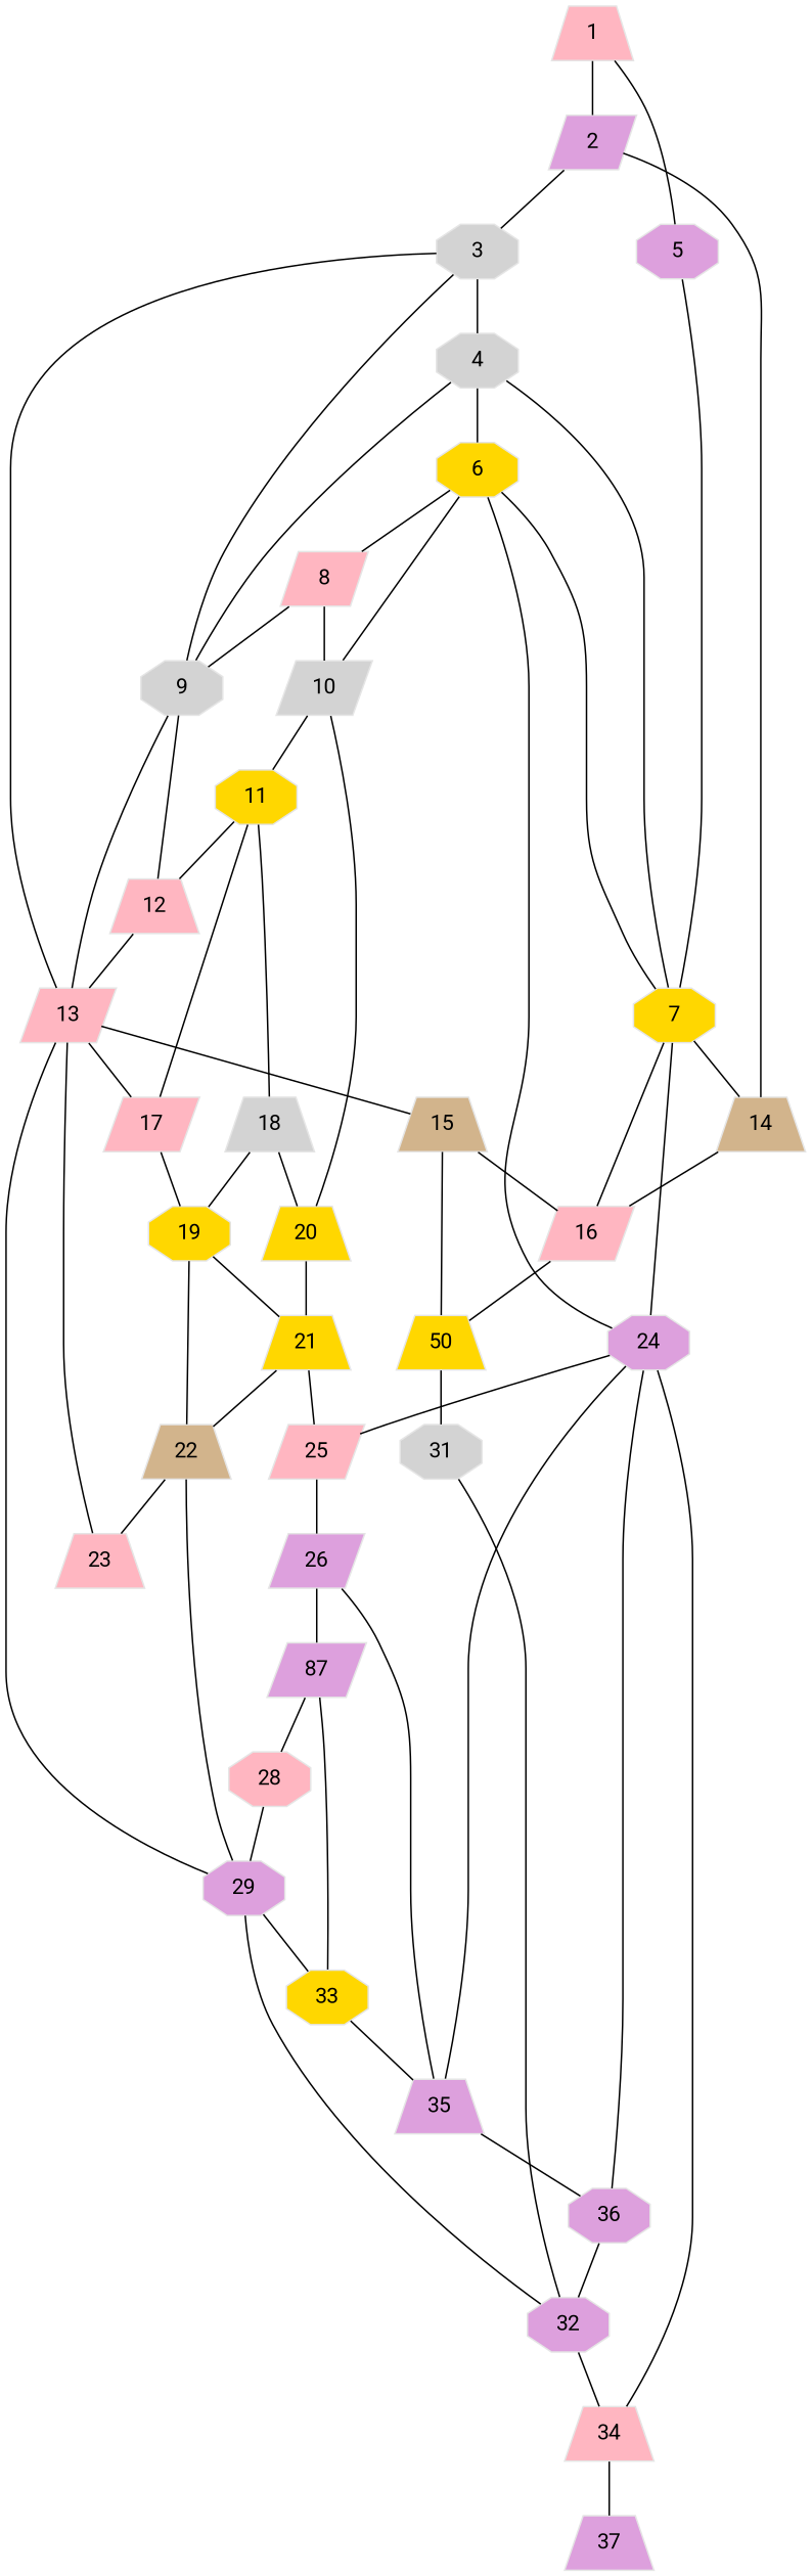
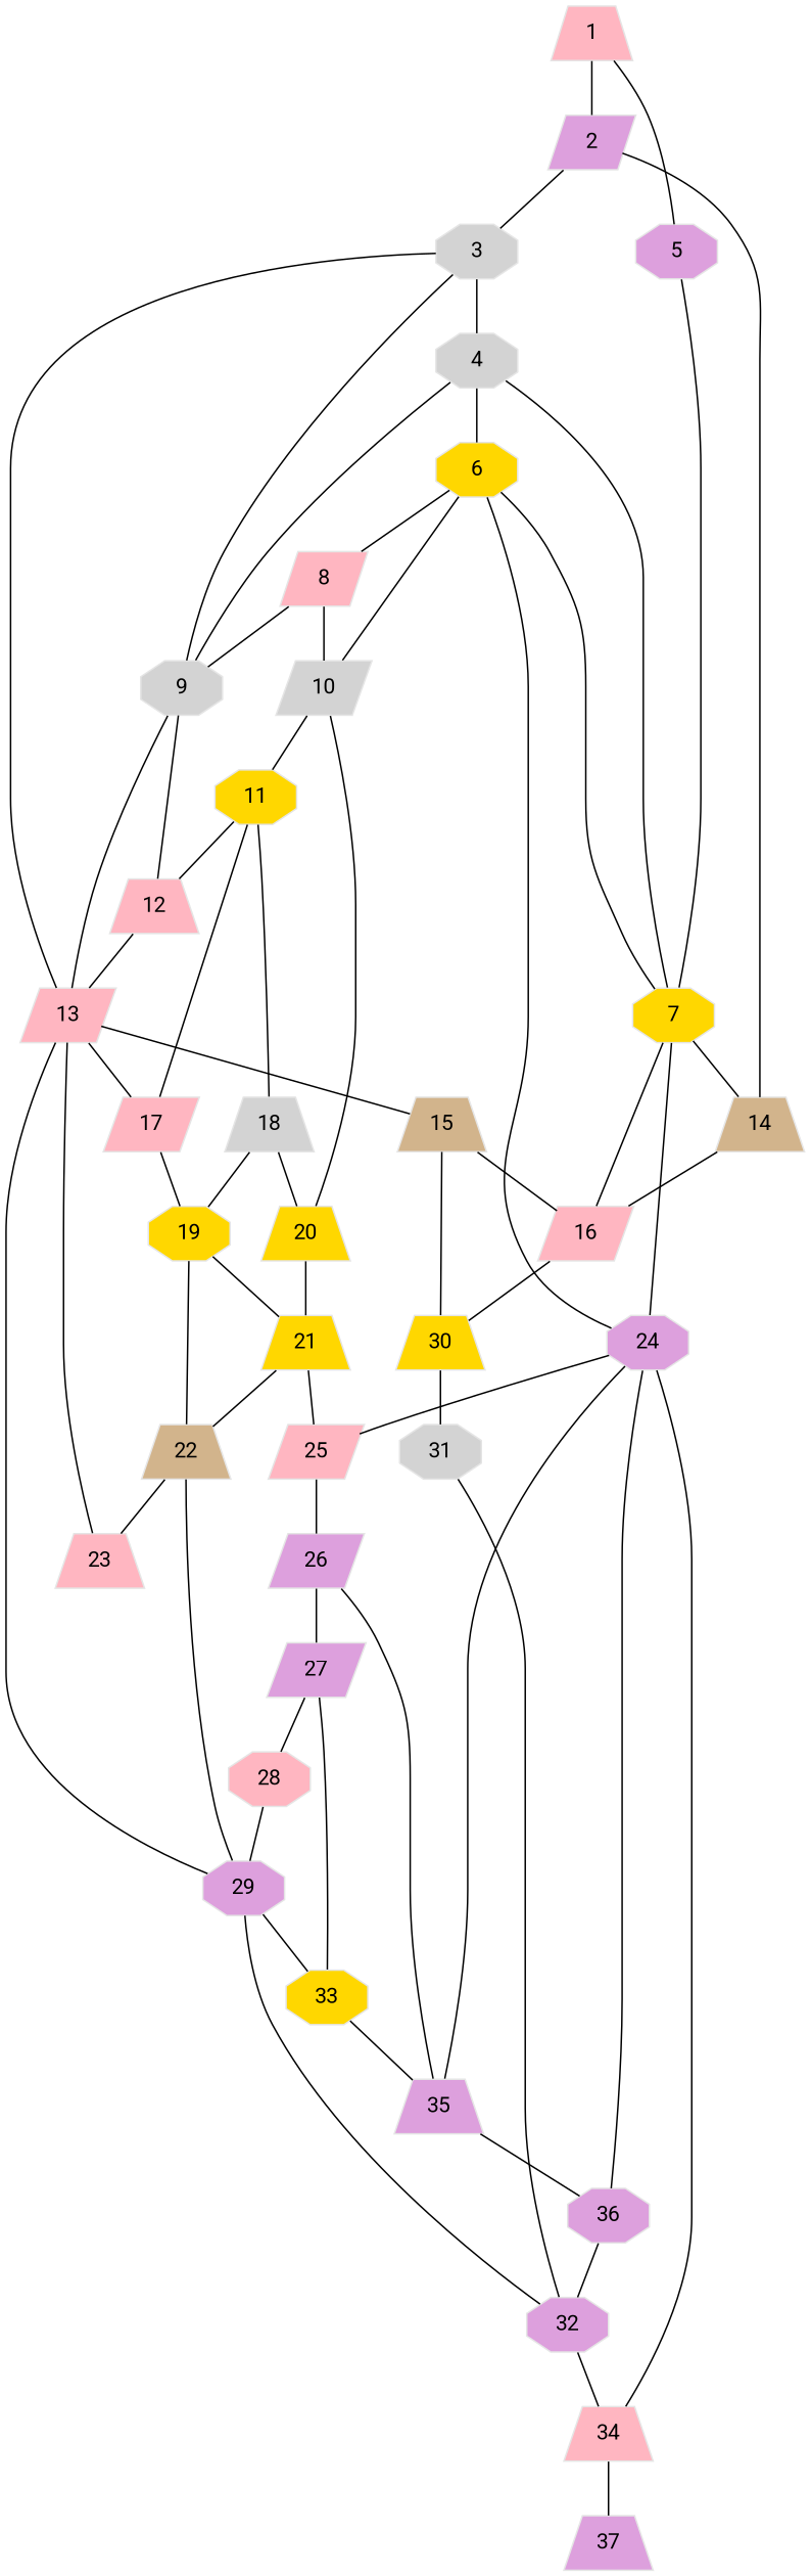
  graph {
    fontname=Roboto
    node [color=gray90 fillcolor=lightpink fontname=Roboto shape=octagon style=filled]
    edge [fontname=Roboto weight=1.0]
    1 [shape=trapezium]
    2 [fillcolor=plum shape=parallelogram]
    5 [fillcolor=plum]
    3 [fillcolor=lightgrey]
    14 [fillcolor=tan shape=trapezium]
    7 [fillcolor=gold]
    4 [fillcolor=lightgrey]
    9 [fillcolor=lightgrey]
    13 [shape=parallelogram]
    16 [shape=parallelogram]
    6 [fillcolor=gold]
    12 [shape=trapezium]
    17 [shape=parallelogram]
    15 [fillcolor=tan shape=trapezium]
    23 [shape=trapezium]
    29 [fillcolor=plum]
    8 [shape=parallelogram]
    10 [fillcolor=lightgrey shape=parallelogram]
    24 [fillcolor=plum]
    11 [fillcolor=gold]
    20 [fillcolor=gold shape=trapezium]
    25 [shape=parallelogram]
    34 [shape=trapezium]
    35 [fillcolor=plum shape=trapezium]
    36 [fillcolor=plum]
-   30 [fillcolor=gold shape=trapezium label=50]
+   30 [fillcolor=gold shape=trapezium]
    18 [fillcolor=lightgrey shape=trapezium]
    21 [fillcolor=gold shape=trapezium]
    19 [fillcolor=gold]
    33 [fillcolor=gold]
    32 [fillcolor=plum]
    31 [fillcolor=lightgrey]
    22 [fillcolor=tan shape=trapezium]
    26 [fillcolor=plum shape=parallelogram]
    37 [fillcolor=plum shape=trapezium]
-   27 [fillcolor=plum shape=parallelogram label=87]
+   27 [fillcolor=plum shape=parallelogram]
    28
    1 -- 2 [weight=2.0]
    1 -- 5
    2 -- 3 [weight=2.0]
    2 -- 14 [weight=2.0]
    5 -- 7
    3 -- 4
    3 -- 9
    3 -- 13
    14 -- 16 [weight=2.0]
    7 -- 14
    7 -- 16
    7 -- 24 [weight=2.0]
    4 -- 7
    4 -- 9
    4 -- 6
    9 -- 13 [weight=2.0]
    9 -- 12
    13 -- 17
    13 -- 15
    13 -- 23
    13 -- 29
    16 -- 30
    6 -- 7
    6 -- 8
    6 -- 10
    6 -- 24
    12 -- 13
    17 -- 19 [weight=2.0]
    15 -- 16
    15 -- 30
    29 -- 33
    29 -- 32
    8 -- 9 [weight=2.0]
    8 -- 10
    10 -- 11 [weight=2.0]
    10 -- 20
    24 -- 25
    24 -- 34 [weight=2.0]
    24 -- 35
    24 -- 36
    11 -- 12 [weight=2.0]
    11 -- 17
    11 -- 18
    20 -- 21
    25 -- 26 [weight=2.0]
    34 -- 37 [weight=2.0]
    35 -- 36 [weight=4.0]
    36 -- 32
    30 -- 31 [weight=4.0]
    18 -- 20
    18 -- 19 [weight=2.0]
    21 -- 25 [weight=2.0]
    21 -- 22
    19 -- 21
    19 -- 22
    33 -- 35 [weight=2.0]
    32 -- 34 [weight=2.0]
    31 -- 32 [weight=2.0]
    22 -- 23 [weight=2.0]
    22 -- 29
    26 -- 35 [weight=2.0]
    26 -- 27 [weight=2.0]
    27 -- 33
    27 -- 28 [weight=2.0]
    28 -- 29
  }
